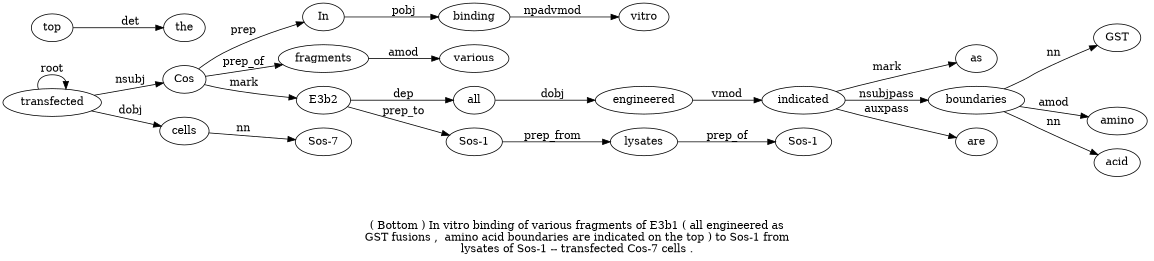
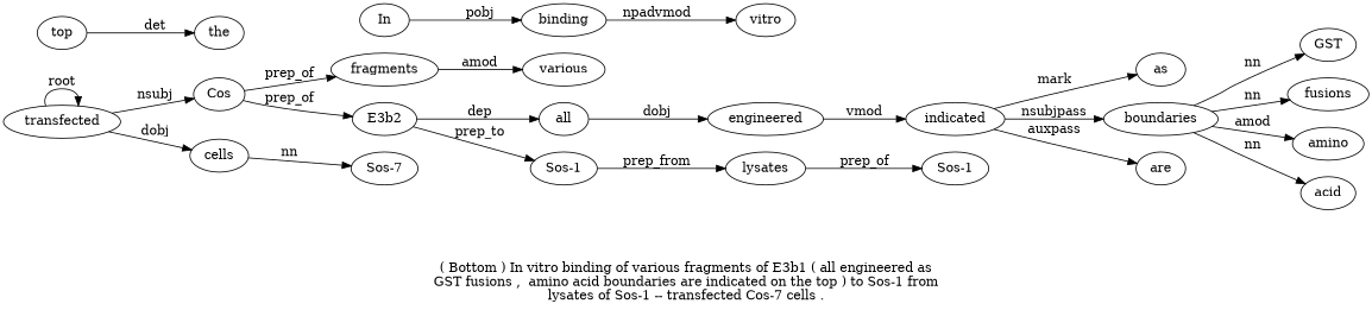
  digraph {
    label="( Bottom ) In vitro binding of various fragments of E3b1 ( all engineered as\nGST fusions ,  amino acid boundaries are indicated on the top ) to Sos-1 from\nlysates of Sos-1 -- transfected Cos-7 cells ."
    rankdir=LR
    node [fillcolor=white style=filled]
    n1 [label=transfected]
    n2 [label=Cos]
    n3 [label=cells]
    n4 [label=In]
    n5 [label=fragments]
    n6 [label=E3b2]
    n7 [label="Sos-7"]
    n8 [label=binding]
    n9 [label=various]
    n10 [label=all]
    n11 [label="Sos-1"]
    n12 [label=vitro]
    n13 [label=engineered]
    n14 [label=lysates]
    n15 [label=indicated]
    n16 [label=as]
    n17 [label=boundaries]
    n18 [label=are]
    n19 [label=GST]
+   n20 [label=fusions]
    n21 [label=amino]
    n22 [label=acid]
    n23 [label=top]
    n24 [label=the]
    n25 [label="Sos-1"]
    n1 -> n1 [label=root]
    n1 -> n2 [label=nsubj]
    n1 -> n3 [label=dobj]
-   n2 -> n4 [label=prep]
    n2 -> n5 [label=prep_of]
-   n2 -> n6 [label=mark]
+   n2 -> n6 [label=prep_of]
    n3 -> n7 [label=nn]
    n4 -> n8 [label=pobj]
    n5 -> n9 [label=amod]
    n6 -> n10 [label=dep]
    n6 -> n11 [label=prep_to]
    n8 -> n12 [label=npadvmod]
    n10 -> n13 [label=dobj]
    n11 -> n14 [label=prep_from]
    n13 -> n15 [label=vmod]
    n14 -> n25 [label=prep_of]
    n15 -> n16 [label=mark]
    n15 -> n17 [label=nsubjpass]
    n15 -> n18 [label=auxpass]
    n17 -> n19 [label=nn]
+   n17 -> n20 [label=nn]
    n17 -> n21 [label=amod]
    n17 -> n22 [label=nn]
    n23 -> n24 [label=det]
  }
